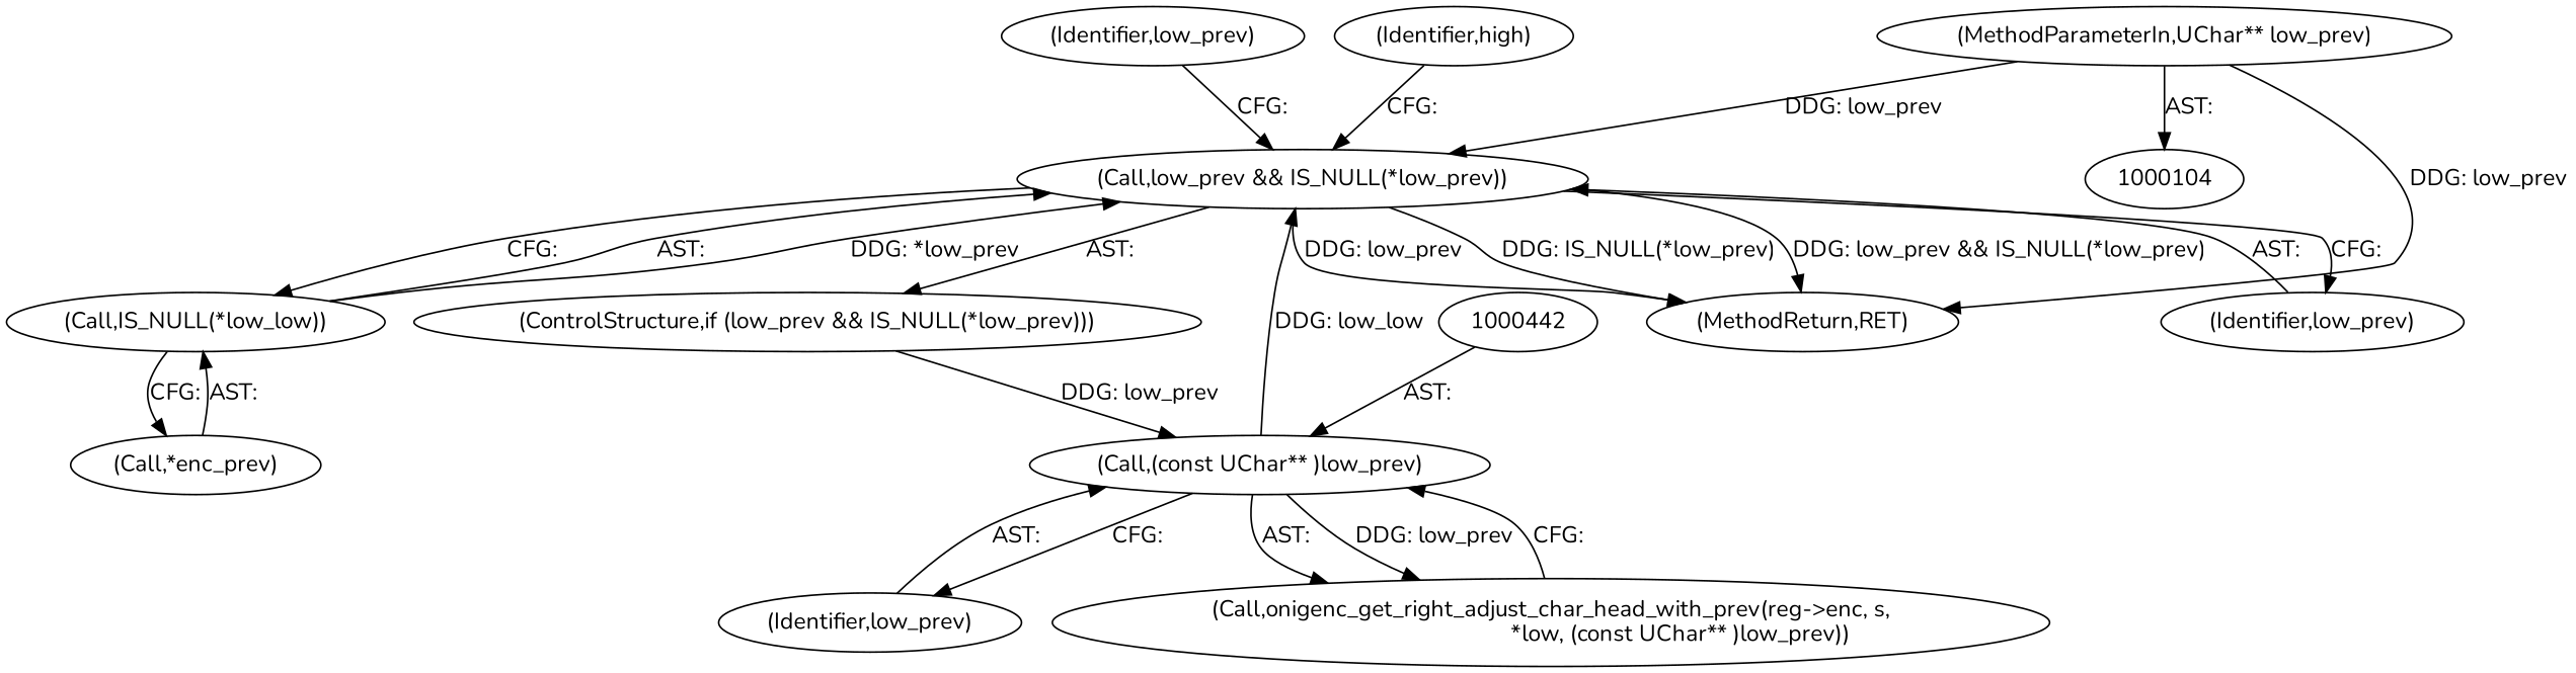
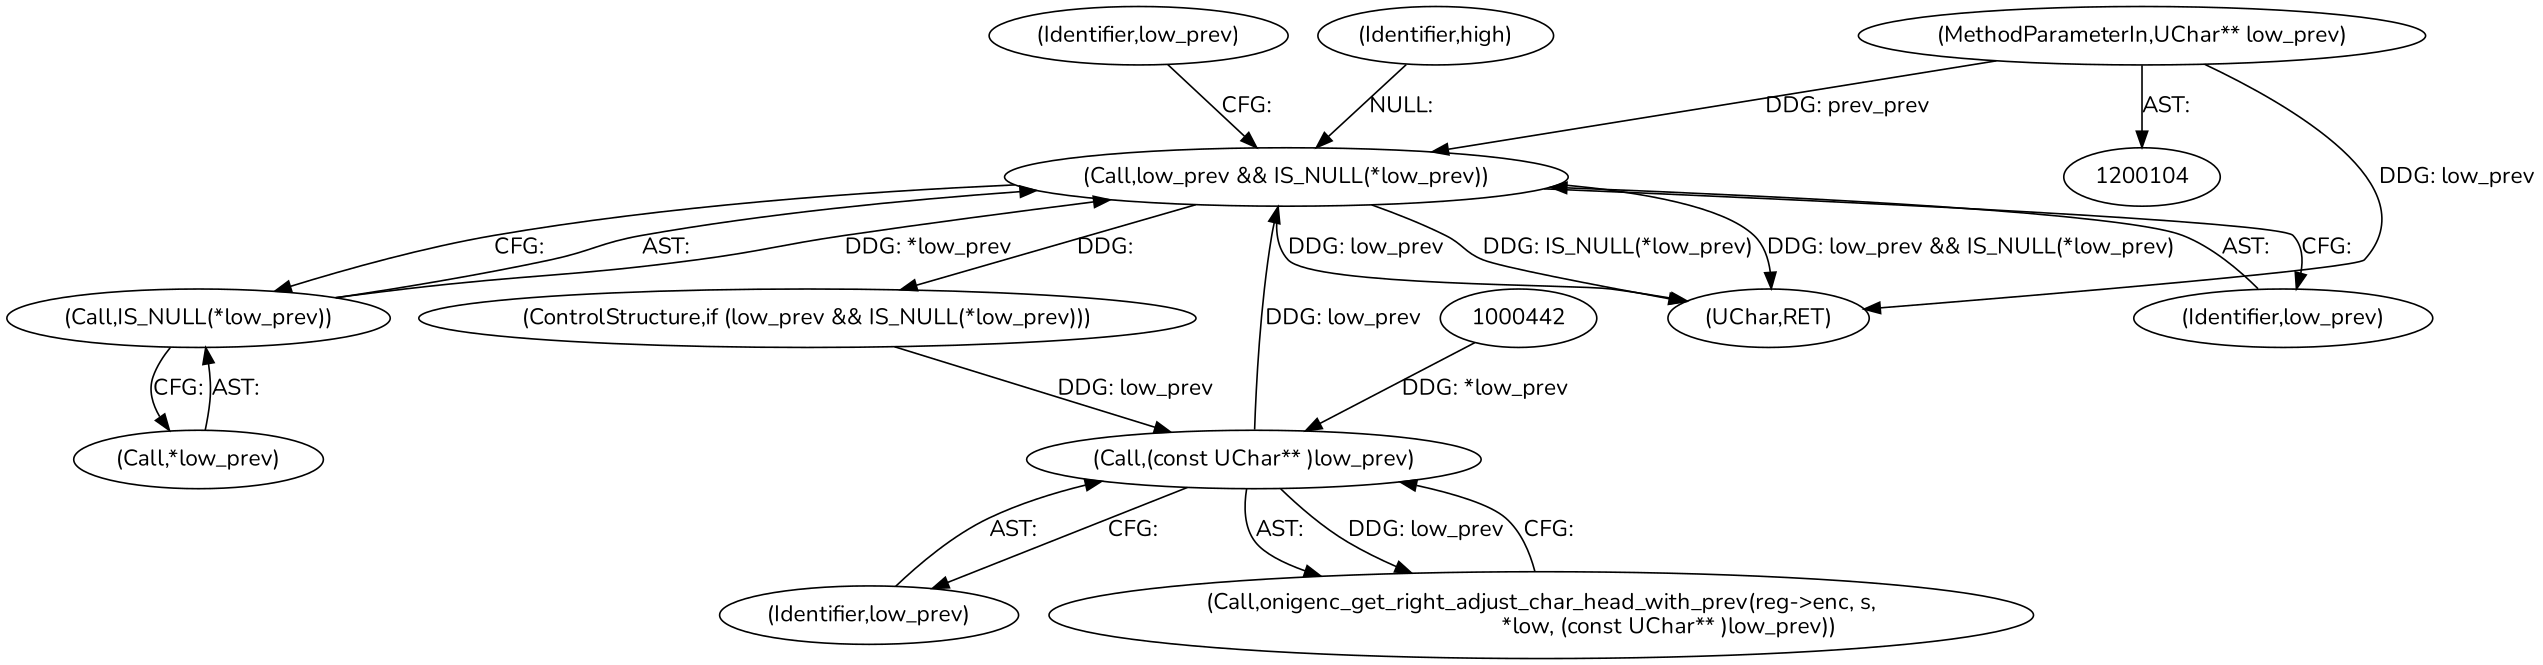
  digraph {
    fontname=Nunito
    node [fontname=Nunito]
    edge [fontname=Nunito]
    n1 [label="(Call,low_prev && IS_NULL(*low_prev))"]
-   n2 [label="(Call,IS_NULL(*low_low))"]
+   n2 [label="(Call,IS_NULL(*low_prev))"]
    n3 [label="(ControlStructure,if (low_prev && IS_NULL(*low_prev)))"]
-   n4 [label="(MethodReturn,RET)"]
+   n4 [label="(UChar,RET)"]
    n5 [label="(Identifier,low_prev)"]
-   n6 [label="(Call,*enc_prev)"]
+   n6 [label="(Call,*low_prev)"]
    n7 [label="(Call,(const UChar** )low_prev)"]
    n8 [label="(Identifier,low_prev)"]
    n9 [label="(Call,onigenc_get_right_adjust_char_head_with_prev(reg->enc, s,\n                                          *low, (const UChar** )low_prev))"]
    n10 [label="(MethodParameterIn,UChar** low_prev)"]
-   1000104
+   1000104 [label=1200104]
    n12 [label="(Identifier,low_prev)"]
    n13 [label="(Identifier,high)"]
    1000442
    n1 -> n2 [label="CFG: "]
-   n1 -> n3 [label="AST: "]
+   n1 -> n3 [label="DDG: "]
    n1 -> n4 [label="DDG: low_prev"]
    n1 -> n4 [label="DDG: IS_NULL(*low_prev)"]
    n1 -> n4 [label="DDG: low_prev && IS_NULL(*low_prev)"]
    n1 -> n5 [label="CFG: "]
    n2 -> n1 [label="AST: "]
    n2 -> n1 [label="DDG: *low_prev"]
    n2 -> n6 [label="CFG: "]
    n3 -> n7 [label="DDG: low_prev"]
    n5 -> n1 [label="AST: "]
    n6 -> n2 [label="AST: "]
-   n7 -> n1 [label="DDG: low_low"]
+   n7 -> n1 [label="DDG: low_prev"]
    n7 -> n8 [label="CFG: "]
    n7 -> n9 [label="AST: "]
    n7 -> n9 [label="DDG: low_prev"]
    n8 -> n7 [label="AST: "]
    n9 -> n7 [label="CFG: "]
-   n10 -> n1 [label="DDG: low_prev"]
+   n10 -> n1 [label="DDG: prev_prev"]
    n10 -> n4 [label="DDG: low_prev"]
    n10 -> 1000104 [label="AST: "]
    n12 -> n1 [label="CFG: "]
-   n13 -> n1 [label="CFG: "]
-   1000442 -> n7 [label="AST: "]
+   n13 -> n1 [label="NULL: "]
+   1000442 -> n7 [label="DDG: *low_prev"]
  }
